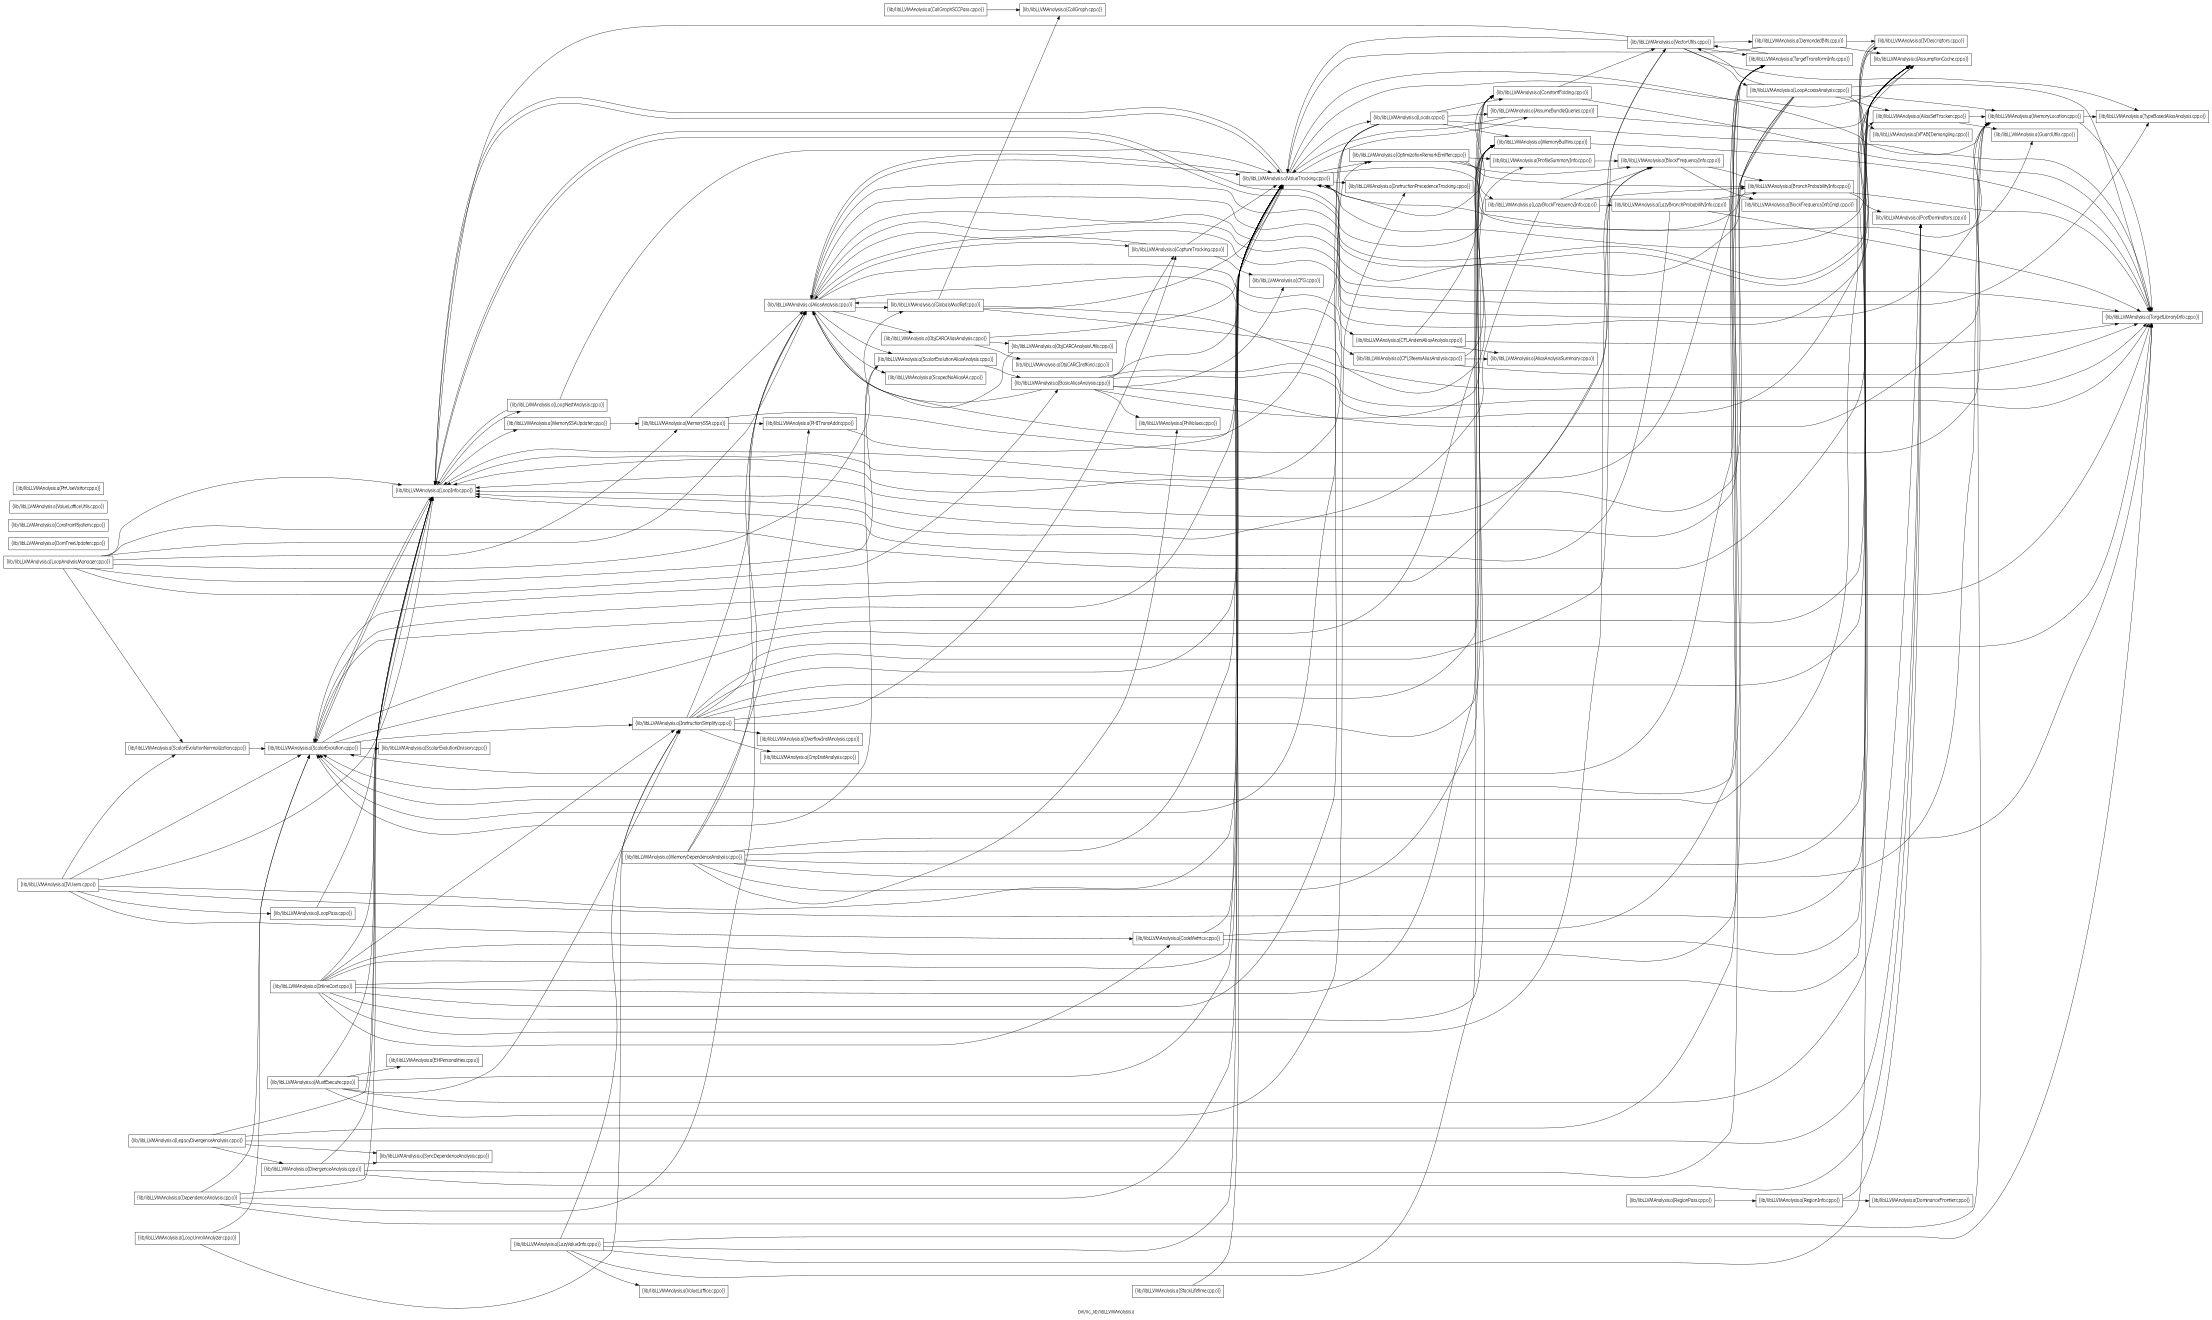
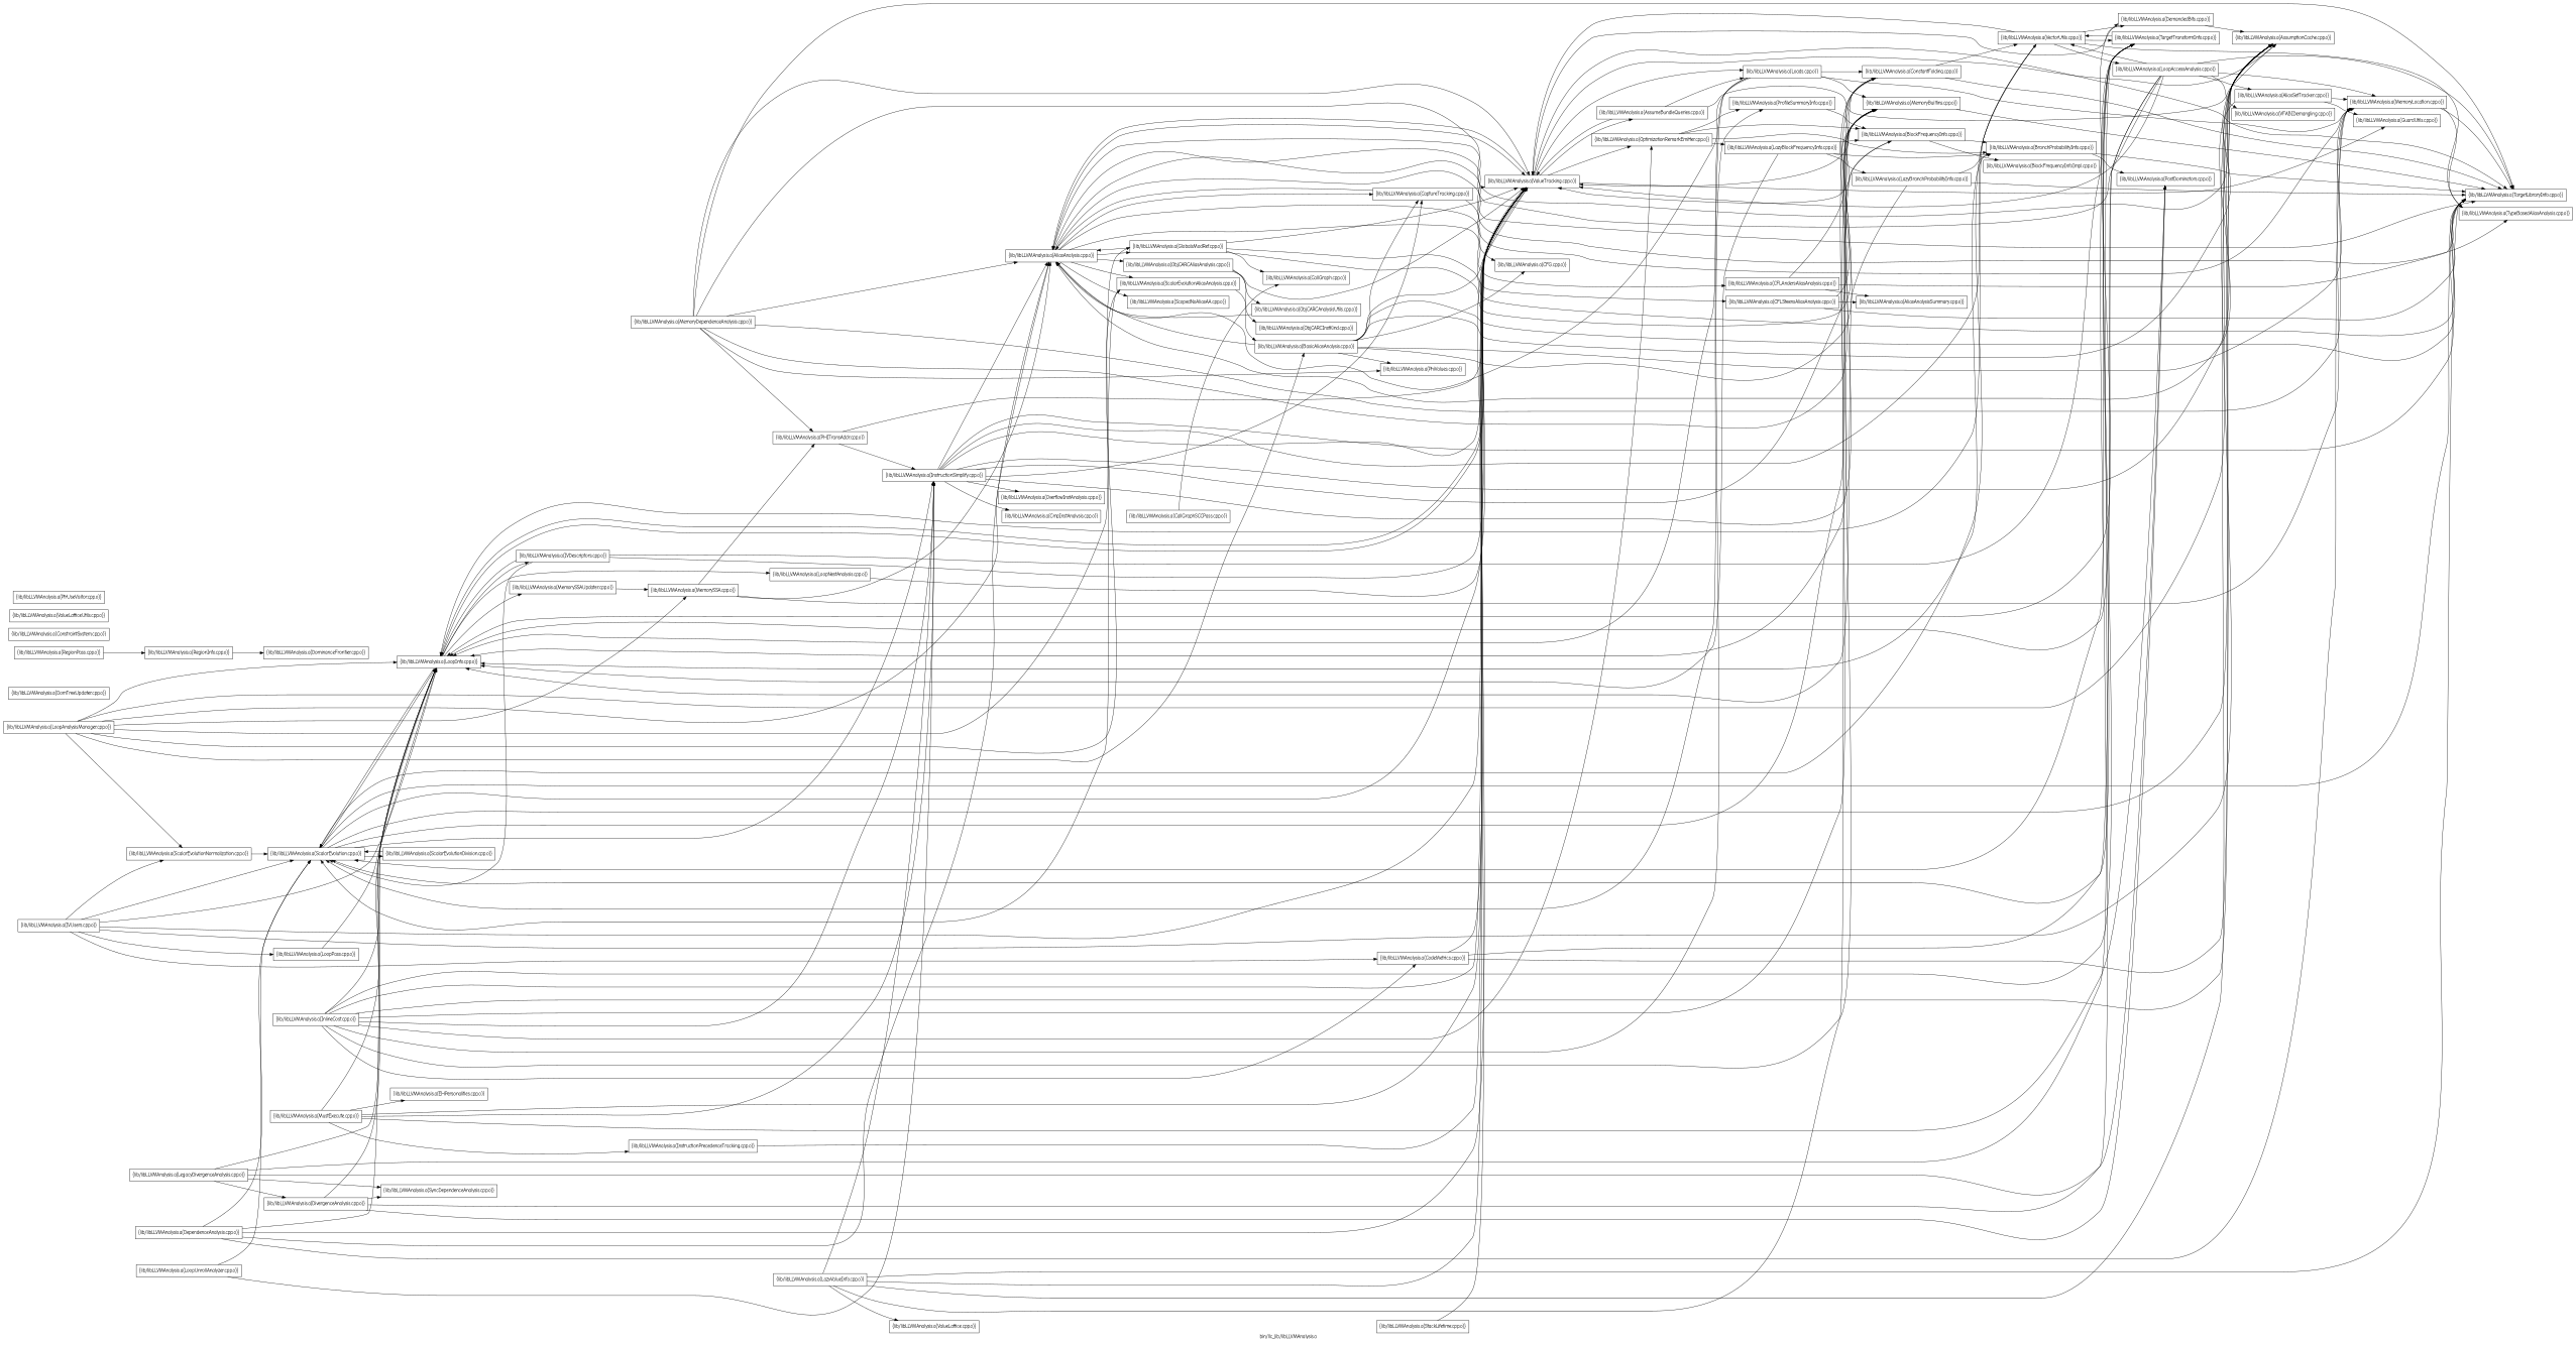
  digraph {
    fontname="Comic Neue"
    label="bin/llc_lib/libLLVMAnalysis.a"
    rankdir=LR
    node [fontname="Comic Neue" group=0 shape=box]
    edge [fontname="Comic Neue"]
    n1 [label="{lib/libLLVMAnalysis.a(TargetLibraryInfo.cpp.o)}"]
    n2 [label="{lib/libLLVMAnalysis.a(EHPersonalities.cpp.o)}"]
    n3 [label="{lib/libLLVMAnalysis.a(VectorUtils.cpp.o)}"]
    n4 [label="{lib/libLLVMAnalysis.a(LoopInfo.cpp.o)}"]
    n5 [label="{lib/libLLVMAnalysis.a(DemandedBits.cpp.o)}"]
    n6 [label="{lib/libLLVMAnalysis.a(ScalarEvolution.cpp.o)}"]
    n7 [label="{lib/libLLVMAnalysis.a(TargetTransformInfo.cpp.o)}"]
    n8 [label="{lib/libLLVMAnalysis.a(TypeBasedAliasAnalysis.cpp.o)}"]
    n9 [label="{lib/libLLVMAnalysis.a(ValueTracking.cpp.o)}"]
    n10 [label="{lib/libLLVMAnalysis.a(LoopAccessAnalysis.cpp.o)}"]
    n11 [label="{lib/libLLVMAnalysis.a(IVDescriptors.cpp.o)}"]
    n12 [label="{lib/libLLVMAnalysis.a(LoopNestAnalysis.cpp.o)}"]
    n13 [label="{lib/libLLVMAnalysis.a(MemorySSAUpdater.cpp.o)}"]
    n14 [label="{lib/libLLVMAnalysis.a(AssumptionCache.cpp.o)}"]
    n15 [label="{lib/libLLVMAnalysis.a(ConstantFolding.cpp.o)}"]
    n16 [label="{lib/libLLVMAnalysis.a(InstructionSimplify.cpp.o)}"]
    n17 [label="{lib/libLLVMAnalysis.a(ScalarEvolutionDivision.cpp.o)}"]
    n18 [label="{lib/libLLVMAnalysis.a(AliasAnalysis.cpp.o)}"]
    n19 [label="{lib/libLLVMAnalysis.a(Loads.cpp.o)}"]
    n20 [label="{lib/libLLVMAnalysis.a(AssumeBundleQueries.cpp.o)}"]
    n21 [label="{lib/libLLVMAnalysis.a(OptimizationRemarkEmitter.cpp.o)}"]
    n22 [label="{lib/libLLVMAnalysis.a(GuardUtils.cpp.o)}"]
    n23 [label="{lib/libLLVMAnalysis.a(MemoryLocation.cpp.o)}"]
    n24 [label="{lib/libLLVMAnalysis.a(AliasSetTracker.cpp.o)}"]
    n25 [label="{lib/libLLVMAnalysis.a(VFABIDemangling.cpp.o)}"]
    n26 [label="{lib/libLLVMAnalysis.a(MemorySSA.cpp.o)}"]
    n27 [label="{lib/libLLVMAnalysis.a(CaptureTracking.cpp.o)}"]
    n28 [label="{lib/libLLVMAnalysis.a(MemoryBuiltins.cpp.o)}"]
    n29 [label="{lib/libLLVMAnalysis.a(OverflowInstAnalysis.cpp.o)}"]
    n30 [label="{lib/libLLVMAnalysis.a(CmpInstAnalysis.cpp.o)}"]
    n31 [label="{lib/libLLVMAnalysis.a(CFLAndersAliasAnalysis.cpp.o)}"]
    n32 [label="{lib/libLLVMAnalysis.a(CFLSteensAliasAnalysis.cpp.o)}"]
    n33 [label="{lib/libLLVMAnalysis.a(GlobalsModRef.cpp.o)}"]
    n34 [label="{lib/libLLVMAnalysis.a(ObjCARCAliasAnalysis.cpp.o)}"]
    n35 [label="{lib/libLLVMAnalysis.a(ScalarEvolutionAliasAnalysis.cpp.o)}"]
    n36 [label="{lib/libLLVMAnalysis.a(ScopedNoAliasAA.cpp.o)}"]
    n37 [label="{lib/libLLVMAnalysis.a(ProfileSummaryInfo.cpp.o)}"]
    n38 [label="{lib/libLLVMAnalysis.a(BlockFrequencyInfo.cpp.o)}"]
    n39 [label="{lib/libLLVMAnalysis.a(BranchProbabilityInfo.cpp.o)}"]
    n40 [label="{lib/libLLVMAnalysis.a(LazyBlockFrequencyInfo.cpp.o)}"]
    n41 [label="{lib/libLLVMAnalysis.a(BasicAliasAnalysis.cpp.o)}"]
    n42 [label="{lib/libLLVMAnalysis.a(CFG.cpp.o)}"]
    n43 [label="{lib/libLLVMAnalysis.a(PhiValues.cpp.o)}"]
    n44 [label="{lib/libLLVMAnalysis.a(AliasAnalysisSummary.cpp.o)}"]
    n45 [label="{lib/libLLVMAnalysis.a(CallGraph.cpp.o)}"]
    n46 [label="{lib/libLLVMAnalysis.a(ObjCARCAnalysisUtils.cpp.o)}"]
    n47 [label="{lib/libLLVMAnalysis.a(ObjCARCInstKind.cpp.o)}"]
    n48 [label="{lib/libLLVMAnalysis.a(BlockFrequencyInfoImpl.cpp.o)}"]
    n49 [label="{lib/libLLVMAnalysis.a(PostDominators.cpp.o)}"]
    n50 [label="{lib/libLLVMAnalysis.a(LazyBranchProbabilityInfo.cpp.o)}"]
    n51 [label="{lib/libLLVMAnalysis.a(DomTreeUpdater.cpp.o)}"]
    n52 [label="{lib/libLLVMAnalysis.a(PHITransAddr.cpp.o)}"]
    n53 [label="{lib/libLLVMAnalysis.a(DominanceFrontier.cpp.o)}"]
    n54 [label="{lib/libLLVMAnalysis.a(IVUsers.cpp.o)}"]
    n55 [label="{lib/libLLVMAnalysis.a(LoopPass.cpp.o)}"]
    n56 [label="{lib/libLLVMAnalysis.a(ScalarEvolutionNormalization.cpp.o)}"]
    n57 [label="{lib/libLLVMAnalysis.a(CodeMetrics.cpp.o)}"]
    n58 [label="{lib/libLLVMAnalysis.a(MemoryDependenceAnalysis.cpp.o)}"]
    n59 [label="{lib/libLLVMAnalysis.a(StackLifetime.cpp.o)}"]
    n60 [label="{lib/libLLVMAnalysis.a(InlineCost.cpp.o)}"]
    n61 [label="{lib/libLLVMAnalysis.a(CallGraphSCCPass.cpp.o)}"]
    n62 [label="{lib/libLLVMAnalysis.a(LoopAnalysisManager.cpp.o)}"]
    n63 [label="{lib/libLLVMAnalysis.a(LazyValueInfo.cpp.o)}"]
    n64 [label="{lib/libLLVMAnalysis.a(ValueLattice.cpp.o)}"]
    n65 [label="{lib/libLLVMAnalysis.a(ConstraintSystem.cpp.o)}"]
    n66 [label="{lib/libLLVMAnalysis.a(InstructionPrecedenceTracking.cpp.o)}"]
    n67 [label="{lib/libLLVMAnalysis.a(MustExecute.cpp.o)}"]
    n68 [label="{lib/libLLVMAnalysis.a(DependenceAnalysis.cpp.o)}"]
    n69 [label="{lib/libLLVMAnalysis.a(LoopUnrollAnalyzer.cpp.o)}"]
    n70 [label="{lib/libLLVMAnalysis.a(LegacyDivergenceAnalysis.cpp.o)}"]
    n71 [label="{lib/libLLVMAnalysis.a(SyncDependenceAnalysis.cpp.o)}"]
    n72 [label="{lib/libLLVMAnalysis.a(DivergenceAnalysis.cpp.o)}"]
    n73 [label="{lib/libLLVMAnalysis.a(ValueLatticeUtils.cpp.o)}"]
    n74 [label="{lib/libLLVMAnalysis.a(PtrUseVisitor.cpp.o)}"]
    n75 [label="{lib/libLLVMAnalysis.a(RegionInfo.cpp.o)}"]
    n76 [label="{lib/libLLVMAnalysis.a(RegionPass.cpp.o)}"]
    n3 -> n4
    n3 -> n5
    n3 -> n6
    n3 -> n7
    n3 -> n8
    n3 -> n9
    n3 -> n10
    n4 -> n6
    n4 -> n9
    n4 -> n11
    n4 -> n12
    n4 -> n13
    n5 -> n9
    n5 -> n14
    n6 -> n1
    n6 -> n4
    n6 -> n9
    n6 -> n14
    n6 -> n15
    n6 -> n16
    n6 -> n17
    n7 -> n3
    n7 -> n4
    n7 -> n6
    n9 -> n1
    n9 -> n4
    n9 -> n14
    n9 -> n18
    n9 -> n19
    n9 -> n20
    n9 -> n21
    n9 -> n22
    n10 -> n1
    n10 -> n3
    n10 -> n4
    n10 -> n6
    n10 -> n9
    n10 -> n18
    n10 -> n23
    n10 -> n24
    n10 -> n25
    n11 -> n4
-   n5 -> n11
+   n11 -> n5
    n11 -> n6
    n11 -> n9
-   n12 -> n4
    n12 -> n9
    n13 -> n26
    n15 -> n1
    n15 -> n3
    n15 -> n9
    n16 -> n1
    n16 -> n3
    n16 -> n9
    n16 -> n14
    n16 -> n15
    n16 -> n18
    n16 -> n27
    n16 -> n28
    n16 -> n29
    n16 -> n30
+   n17 -> n6
    n18 -> n1
    n18 -> n8
    n18 -> n9
    n18 -> n23
    n18 -> n27
    n18 -> n31
    n18 -> n32
    n18 -> n33
    n18 -> n34
    n18 -> n35
    n18 -> n36
    n19 -> n4
    n19 -> n6
    n19 -> n15
    n19 -> n18
-   n19 -> n20
+   n20 -> n19
    n19 -> n23
    n19 -> n28
    n20 -> n9
    n20 -> n14
    n21 -> n37
    n21 -> n38
    n21 -> n39
    n21 -> n40
    n23 -> n1
    n23 -> n8
-   n18 -> n24
+   n24 -> n18
    n24 -> n22
    n24 -> n23
    n26 -> n18
    n26 -> n23
    n26 -> n52
    n27 -> n9
    n27 -> n18
    n27 -> n42
    n28 -> n1
    n28 -> n9
    n31 -> n1
    n31 -> n28
    n31 -> n44
    n32 -> n1
    n32 -> n28
    n32 -> n44
    n33 -> n1
    n33 -> n9
    n33 -> n18
    n33 -> n28
    n33 -> n45
    n34 -> n9
    n34 -> n46
    n34 -> n47
    n35 -> n6
    n35 -> n41
    n37 -> n38
    n38 -> n4
    n38 -> n39
    n38 -> n48
    n39 -> n1
    n39 -> n4
    n39 -> n49
    n40 -> n4
    n40 -> n38
    n40 -> n39
    n40 -> n50
    n41 -> n1
    n41 -> n9
    n41 -> n14
    n41 -> n18
    n41 -> n23
    n41 -> n27
    n41 -> n28
    n41 -> n42
    n41 -> n43
    n46 -> n18
    n50 -> n1
    n50 -> n4
    n50 -> n39
    n52 -> n9
+   n52 -> n16
    n54 -> n4
    n54 -> n6
    n54 -> n9
    n54 -> n14
    n54 -> n55
    n54 -> n56
    n54 -> n57
    n55 -> n4
    n56 -> n6
    n57 -> n7
    n57 -> n9
    n57 -> n14
    n58 -> n1
    n58 -> n9
    n58 -> n14
    n58 -> n18
    n58 -> n23
    n58 -> n28
    n58 -> n43
    n58 -> n52
    n59 -> n9
    n60 -> n4
    n60 -> n7
    n60 -> n9
    n60 -> n14
    n60 -> n15
    n60 -> n16
    n60 -> n21
    n60 -> n37
    n60 -> n38
    n60 -> n57
    n61 -> n45
    n62 -> n4
    n62 -> n14
    n62 -> n18
    n62 -> n26
    n62 -> n33
    n62 -> n35
    n62 -> n41
    n62 -> n56
    n63 -> n1
    n63 -> n9
    n63 -> n14
    n63 -> n15
    n63 -> n16
    n63 -> n64
-   n9 -> n66
+   n66 -> n9
    n67 -> n2
    n67 -> n4
    n67 -> n9
    n67 -> n16
    n67 -> n49
    n67 -> n66
    n68 -> n4
    n68 -> n6
    n68 -> n9
    n68 -> n18
    n68 -> n23
    n69 -> n6
    n69 -> n16
    n70 -> n4
    n70 -> n7
    n70 -> n49
    n70 -> n71
    n70 -> n72
    n72 -> n4
    n72 -> n7
    n72 -> n49
    n72 -> n71
-   n75 -> n49
    n75 -> n53
    n76 -> n75
  }
